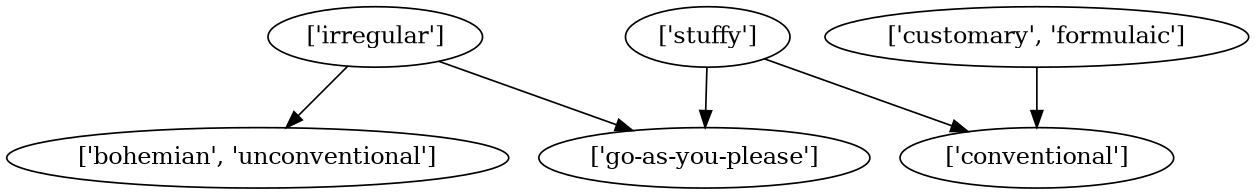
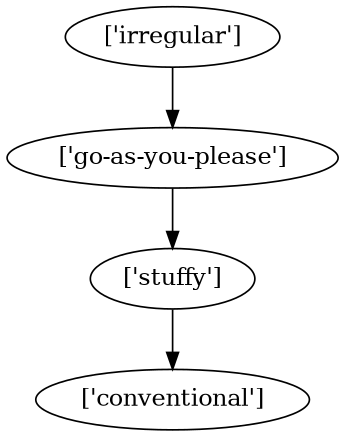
  strict digraph {
    "['irregular']"
    "['go-as-you-please']"
-   "['bohemian', 'unconventional']"
    "['stuffy']"
    "['conventional']"
-   "['customary', 'formulaic']"
    "['irregular']" -> "['go-as-you-please']"
-   "['irregular']" -> "['bohemian', 'unconventional']"
-   "['stuffy']" -> "['go-as-you-please']"
+   "['go-as-you-please']" -> "['stuffy']"
    "['stuffy']" -> "['conventional']"
-   "['customary', 'formulaic']" -> "['conventional']"
  }
